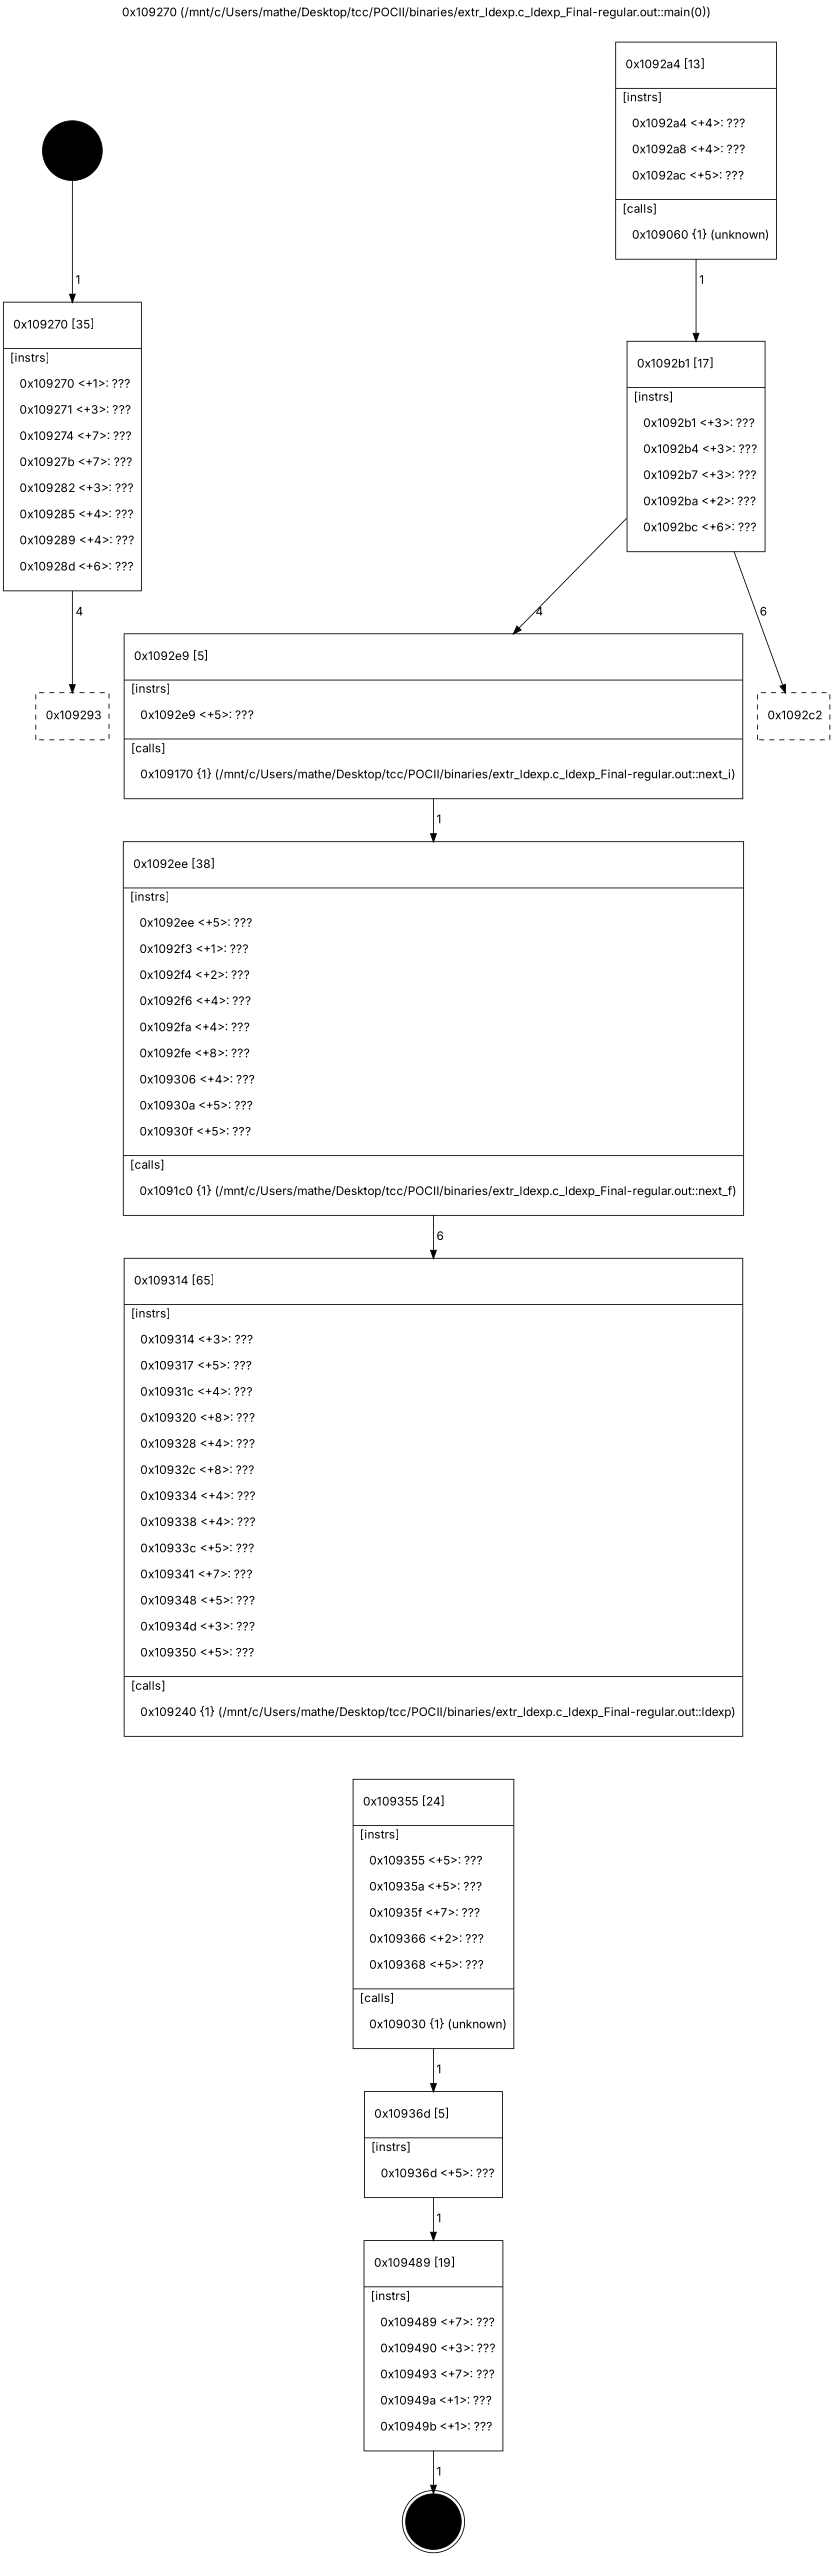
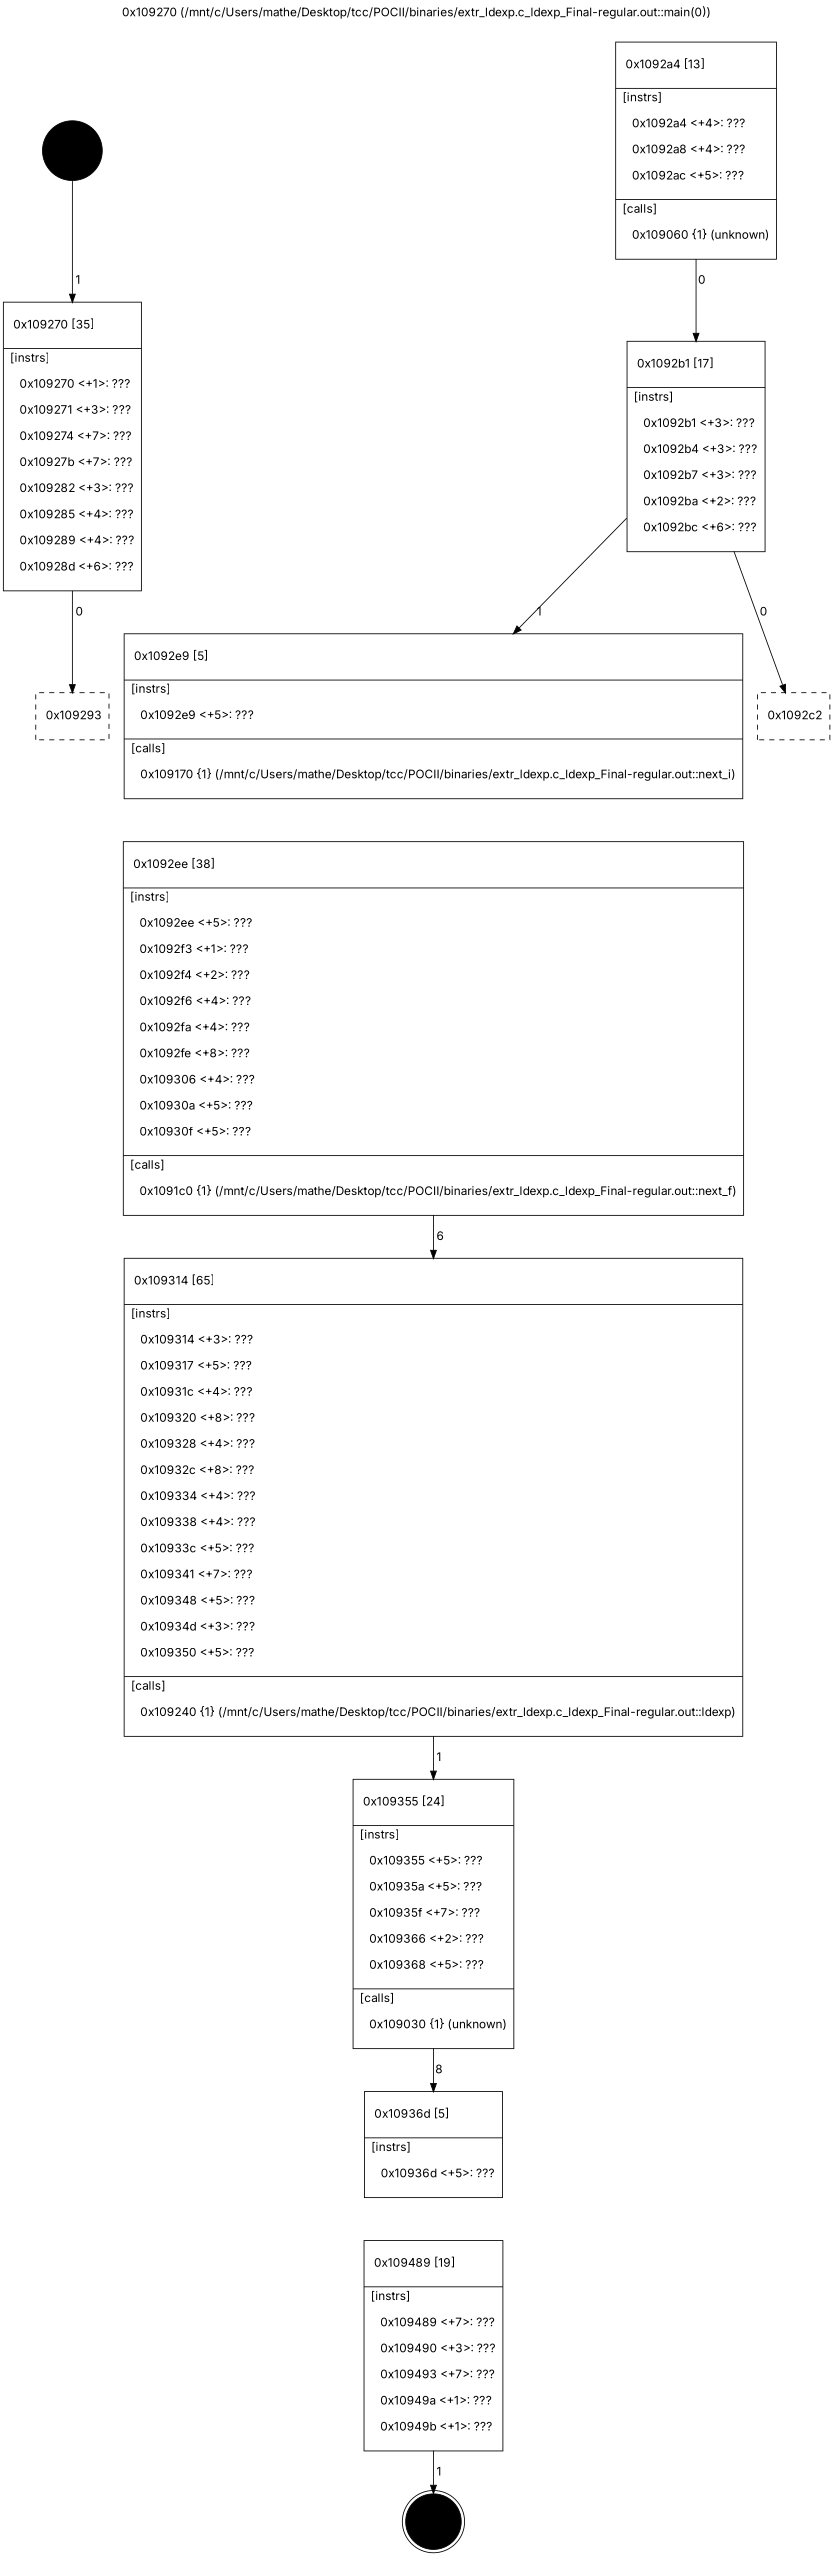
  digraph {
    fontname=Inter
    label="0x109270 (/mnt/c/Users/mathe/Desktop/tcc/POCII/binaries/extr_ldexp.c_ldexp_Final-regular.out::main(0))"
    labelloc=t
    node [fontname=Inter shape=record]
    edge [fontname=Inter]
    Entry [fillcolor=black height=0.3 shape=circle style=filled width=0.3]
    n2 [label="{\n     0x109270 [35]\l\n     | [instrs]\l\n     &nbsp;&nbsp;0x109270 \<+1\>: ???\l\n     &nbsp;&nbsp;0x109271 \<+3\>: ???\l\n     &nbsp;&nbsp;0x109274 \<+7\>: ???\l\n     &nbsp;&nbsp;0x10927b \<+7\>: ???\l\n     &nbsp;&nbsp;0x109282 \<+3\>: ???\l\n     &nbsp;&nbsp;0x109285 \<+4\>: ???\l\n     &nbsp;&nbsp;0x109289 \<+4\>: ???\l\n     &nbsp;&nbsp;0x10928d \<+6\>: ???\l\n  }"]
    n3 [label="{\n     0x109293\l\n  }" style=dashed]
    n4 [label="{\n     0x1092a4 [13]\l\n     | [instrs]\l\n     &nbsp;&nbsp;0x1092a4 \<+4\>: ???\l\n     &nbsp;&nbsp;0x1092a8 \<+4\>: ???\l\n     &nbsp;&nbsp;0x1092ac \<+5\>: ???\l\n     | [calls]\l\n     &nbsp;&nbsp;0x109060 \{1\} (unknown)\l\n  }"]
    n5 [label="{\n     0x1092b1 [17]\l\n     | [instrs]\l\n     &nbsp;&nbsp;0x1092b1 \<+3\>: ???\l\n     &nbsp;&nbsp;0x1092b4 \<+3\>: ???\l\n     &nbsp;&nbsp;0x1092b7 \<+3\>: ???\l\n     &nbsp;&nbsp;0x1092ba \<+2\>: ???\l\n     &nbsp;&nbsp;0x1092bc \<+6\>: ???\l\n  }"]
    n6 [label="{\n     0x1092e9 [5]\l\n     | [instrs]\l\n     &nbsp;&nbsp;0x1092e9 \<+5\>: ???\l\n     | [calls]\l\n     &nbsp;&nbsp;0x109170 \{1\} (/mnt/c/Users/mathe/Desktop/tcc/POCII/binaries/extr_ldexp.c_ldexp_Final-regular.out::next_i)\l\n  }"]
    n7 [label="{\n     0x1092c2\l\n  }" style=dashed]
    n8 [label="{\n     0x1092ee [38]\l\n     | [instrs]\l\n     &nbsp;&nbsp;0x1092ee \<+5\>: ???\l\n     &nbsp;&nbsp;0x1092f3 \<+1\>: ???\l\n     &nbsp;&nbsp;0x1092f4 \<+2\>: ???\l\n     &nbsp;&nbsp;0x1092f6 \<+4\>: ???\l\n     &nbsp;&nbsp;0x1092fa \<+4\>: ???\l\n     &nbsp;&nbsp;0x1092fe \<+8\>: ???\l\n     &nbsp;&nbsp;0x109306 \<+4\>: ???\l\n     &nbsp;&nbsp;0x10930a \<+5\>: ???\l\n     &nbsp;&nbsp;0x10930f \<+5\>: ???\l\n     | [calls]\l\n     &nbsp;&nbsp;0x1091c0 \{1\} (/mnt/c/Users/mathe/Desktop/tcc/POCII/binaries/extr_ldexp.c_ldexp_Final-regular.out::next_f)\l\n  }"]
    n9 [label="{\n     0x109314 [65]\l\n     | [instrs]\l\n     &nbsp;&nbsp;0x109314 \<+3\>: ???\l\n     &nbsp;&nbsp;0x109317 \<+5\>: ???\l\n     &nbsp;&nbsp;0x10931c \<+4\>: ???\l\n     &nbsp;&nbsp;0x109320 \<+8\>: ???\l\n     &nbsp;&nbsp;0x109328 \<+4\>: ???\l\n     &nbsp;&nbsp;0x10932c \<+8\>: ???\l\n     &nbsp;&nbsp;0x109334 \<+4\>: ???\l\n     &nbsp;&nbsp;0x109338 \<+4\>: ???\l\n     &nbsp;&nbsp;0x10933c \<+5\>: ???\l\n     &nbsp;&nbsp;0x109341 \<+7\>: ???\l\n     &nbsp;&nbsp;0x109348 \<+5\>: ???\l\n     &nbsp;&nbsp;0x10934d \<+3\>: ???\l\n     &nbsp;&nbsp;0x109350 \<+5\>: ???\l\n     | [calls]\l\n     &nbsp;&nbsp;0x109240 \{1\} (/mnt/c/Users/mathe/Desktop/tcc/POCII/binaries/extr_ldexp.c_ldexp_Final-regular.out::ldexp)\l\n  }"]
    n10 [label="{\n     0x109355 [24]\l\n     | [instrs]\l\n     &nbsp;&nbsp;0x109355 \<+5\>: ???\l\n     &nbsp;&nbsp;0x10935a \<+5\>: ???\l\n     &nbsp;&nbsp;0x10935f \<+7\>: ???\l\n     &nbsp;&nbsp;0x109366 \<+2\>: ???\l\n     &nbsp;&nbsp;0x109368 \<+5\>: ???\l\n     | [calls]\l\n     &nbsp;&nbsp;0x109030 \{1\} (unknown)\l\n  }"]
    n11 [label="{\n     0x10936d [5]\l\n     | [instrs]\l\n     &nbsp;&nbsp;0x10936d \<+5\>: ???\l\n  }"]
    n12 [label="{\n     0x109489 [19]\l\n     | [instrs]\l\n     &nbsp;&nbsp;0x109489 \<+7\>: ???\l\n     &nbsp;&nbsp;0x109490 \<+3\>: ???\l\n     &nbsp;&nbsp;0x109493 \<+7\>: ???\l\n     &nbsp;&nbsp;0x10949a \<+1\>: ???\l\n     &nbsp;&nbsp;0x10949b \<+1\>: ???\l\n  }"]
    Exit [fillcolor=black height=0.3 peripheries=2 shape=circle style=filled width=0.3]
    Entry -> n2 [label=" 1"]
-   n2 -> n3 [label=" 4"]
-   n4 -> n5 [label=" 1"]
-   n5 -> n6 [label=" 4"]
-   n5 -> n7 [label=" 6"]
-   n6 -> n8 [label=" 1"]
+   n2 -> n3 [label=" 0"]
+   n4 -> n5 [label=" 0"]
+   n5 -> n6 [label=" 1"]
+   n5 -> n7 [label=" 0"]
    n8 -> n9 [label=" 6"]
-   n10 -> n11 [label=" 1"]
-   n11 -> n12 [label=" 1"]
+   n9 -> n10 [label=" 1"]
+   n10 -> n11 [label=" 8"]
    n12 -> Exit [label=" 1"]
  }
